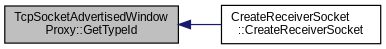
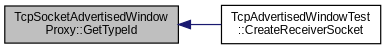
  digraph {
    rankdir=LR
    fontname="Liberation Sans"
    node [color=black fontname="Liberation Sans" fontsize=10 shape=record style=filled]
    n1 [fillcolor=grey75 fontcolor=black height=0.2 label="TcpSocketAdvertisedWindow\lProxy::GetTypeId" width=0.4]
-   n2 [fillcolor=white height=0.2 label="CreateReceiverSocket\l::CreateReceiverSocket" width=0.4]
+   n2 [fillcolor=white height=0.2 label="TcpAdvertisedWindowTest\l::CreateReceiverSocket" width=0.4]
    n1 -> n2 [color=midnightblue dir=back fontname="Liberation Sans" fontsize=10 labelfontname=Helvetica labelfontsize=10 style=solid]
  }
